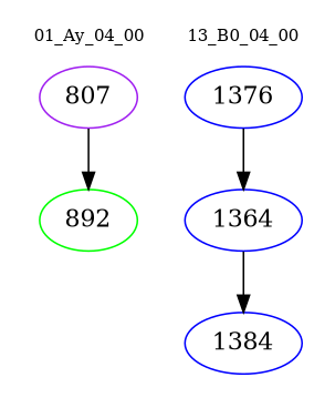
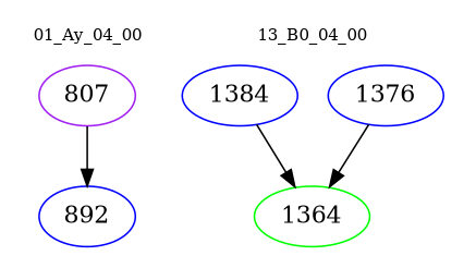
  digraph {
    fontname="DejaVu Serif"
    node [color=green fontname="DejaVu Serif"]
    edge [color=black fontname="DejaVu Serif"]
    n1 [color=purple label=807]
-   n2 [label=892]
+   n2 [color=blue label=892]
    n3 [color=blue label=1376]
-   n4 [color=blue label=1364]
+   n4 [label=1364]
    n5 [color=blue label=1384]
    subgraph cluster_1 {
      color=white
      fontsize=10
      label="01_Ay_04_00"
      n1
      n2
    }
    subgraph cluster_2 {
      color=white
      fontsize=10
      label="13_B0_04_00"
      n3
      n4
      n5
    }
    n1 -> n2
    n3 -> n4
-   n4 -> n5
+   n5 -> n4
  }
